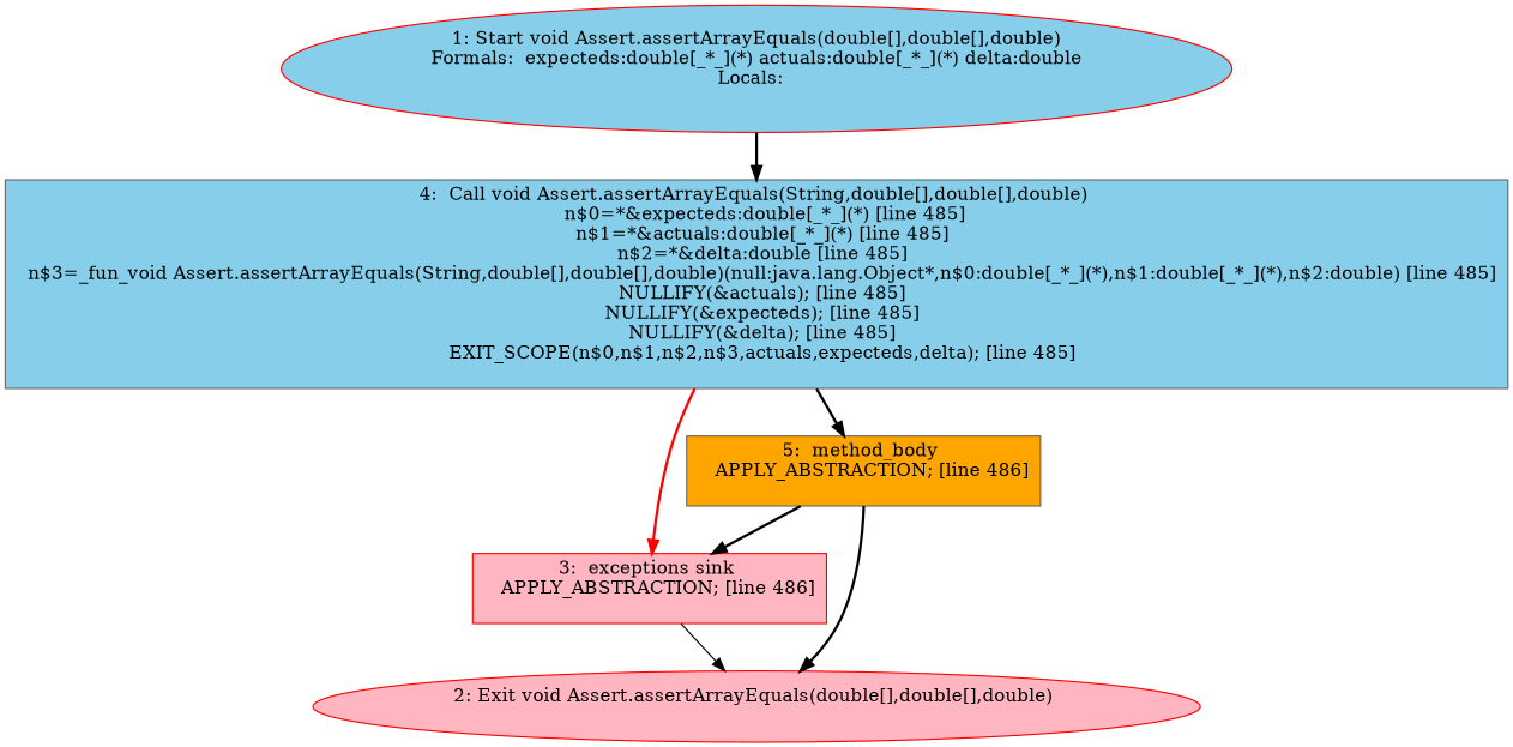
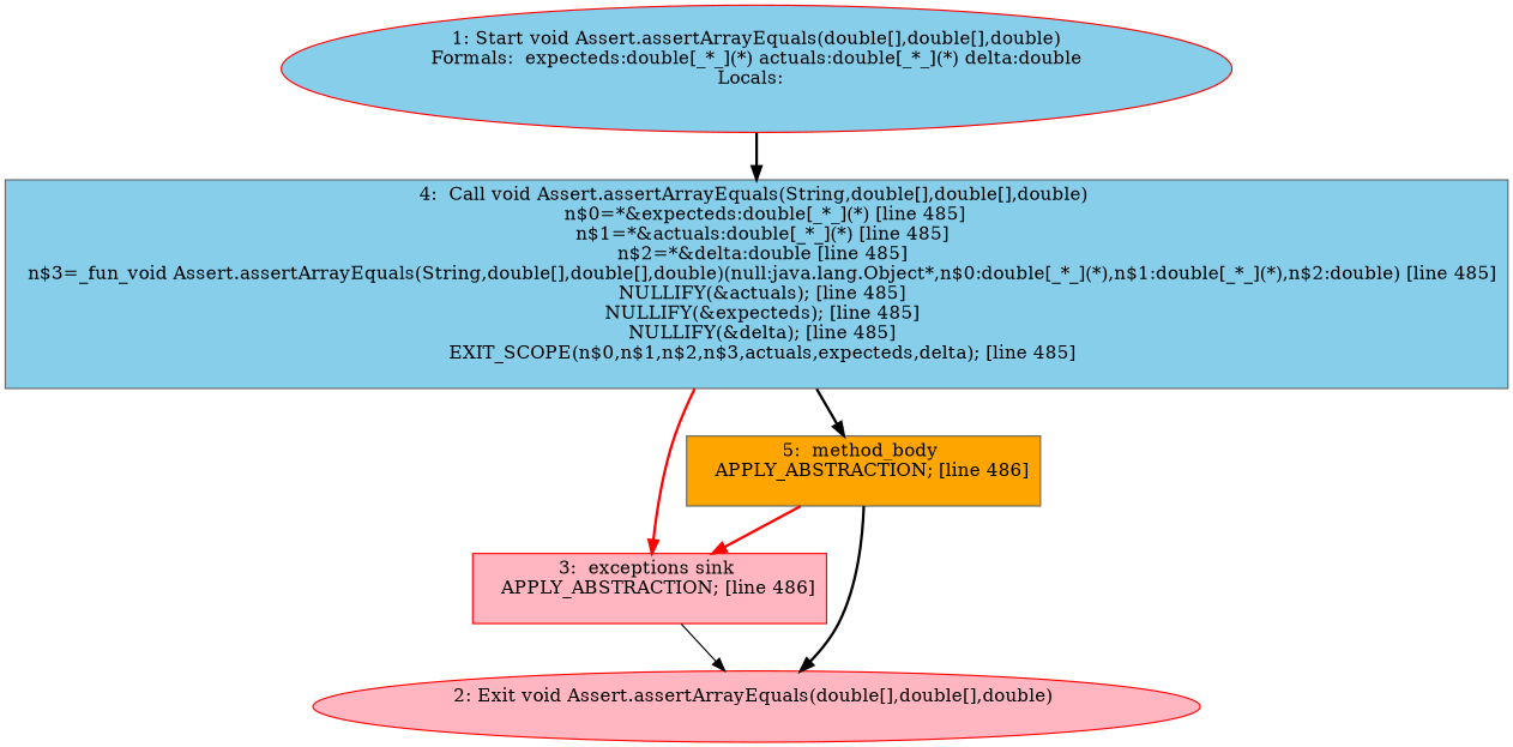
  digraph {
    node [color=red style=filled fillcolor=skyblue shape=box]
    edge [style=bold]
    n1 [label="1: Start void Assert.assertArrayEquals(double[],double[],double)\nFormals:  expecteds:double[_*_](*) actuals:double[_*_](*) delta:double\nLocals:  \n  " shape=""]
    n2 [label="4:  Call void Assert.assertArrayEquals(String,double[],double[],double) \n   n$0=*&expecteds:double[_*_](*) [line 485]\n  n$1=*&actuals:double[_*_](*) [line 485]\n  n$2=*&delta:double [line 485]\n  n$3=_fun_void Assert.assertArrayEquals(String,double[],double[],double)(null:java.lang.Object*,n$0:double[_*_](*),n$1:double[_*_](*),n$2:double) [line 485]\n  NULLIFY(&actuals); [line 485]\n  NULLIFY(&expecteds); [line 485]\n  NULLIFY(&delta); [line 485]\n  EXIT_SCOPE(n$0,n$1,n$2,n$3,actuals,expecteds,delta); [line 485]\n " color=gray40]
    n3 [label="3:  exceptions sink \n   APPLY_ABSTRACTION; [line 486]\n " fillcolor=lightpink]
    n4 [label="5:  method_body \n   APPLY_ABSTRACTION; [line 486]\n " fillcolor=orange color=gray40]
    n5 [label="2: Exit void Assert.assertArrayEquals(double[],double[],double) \n  " fillcolor=lightpink shape=""]
    n1 -> n2
    n2 -> n3 [color=red]
    n2 -> n4
    n3 -> n5 [style=solid]
-   n4 -> n3 [color=black]
+   n4 -> n3 [color=red]
    n4 -> n5
  }
